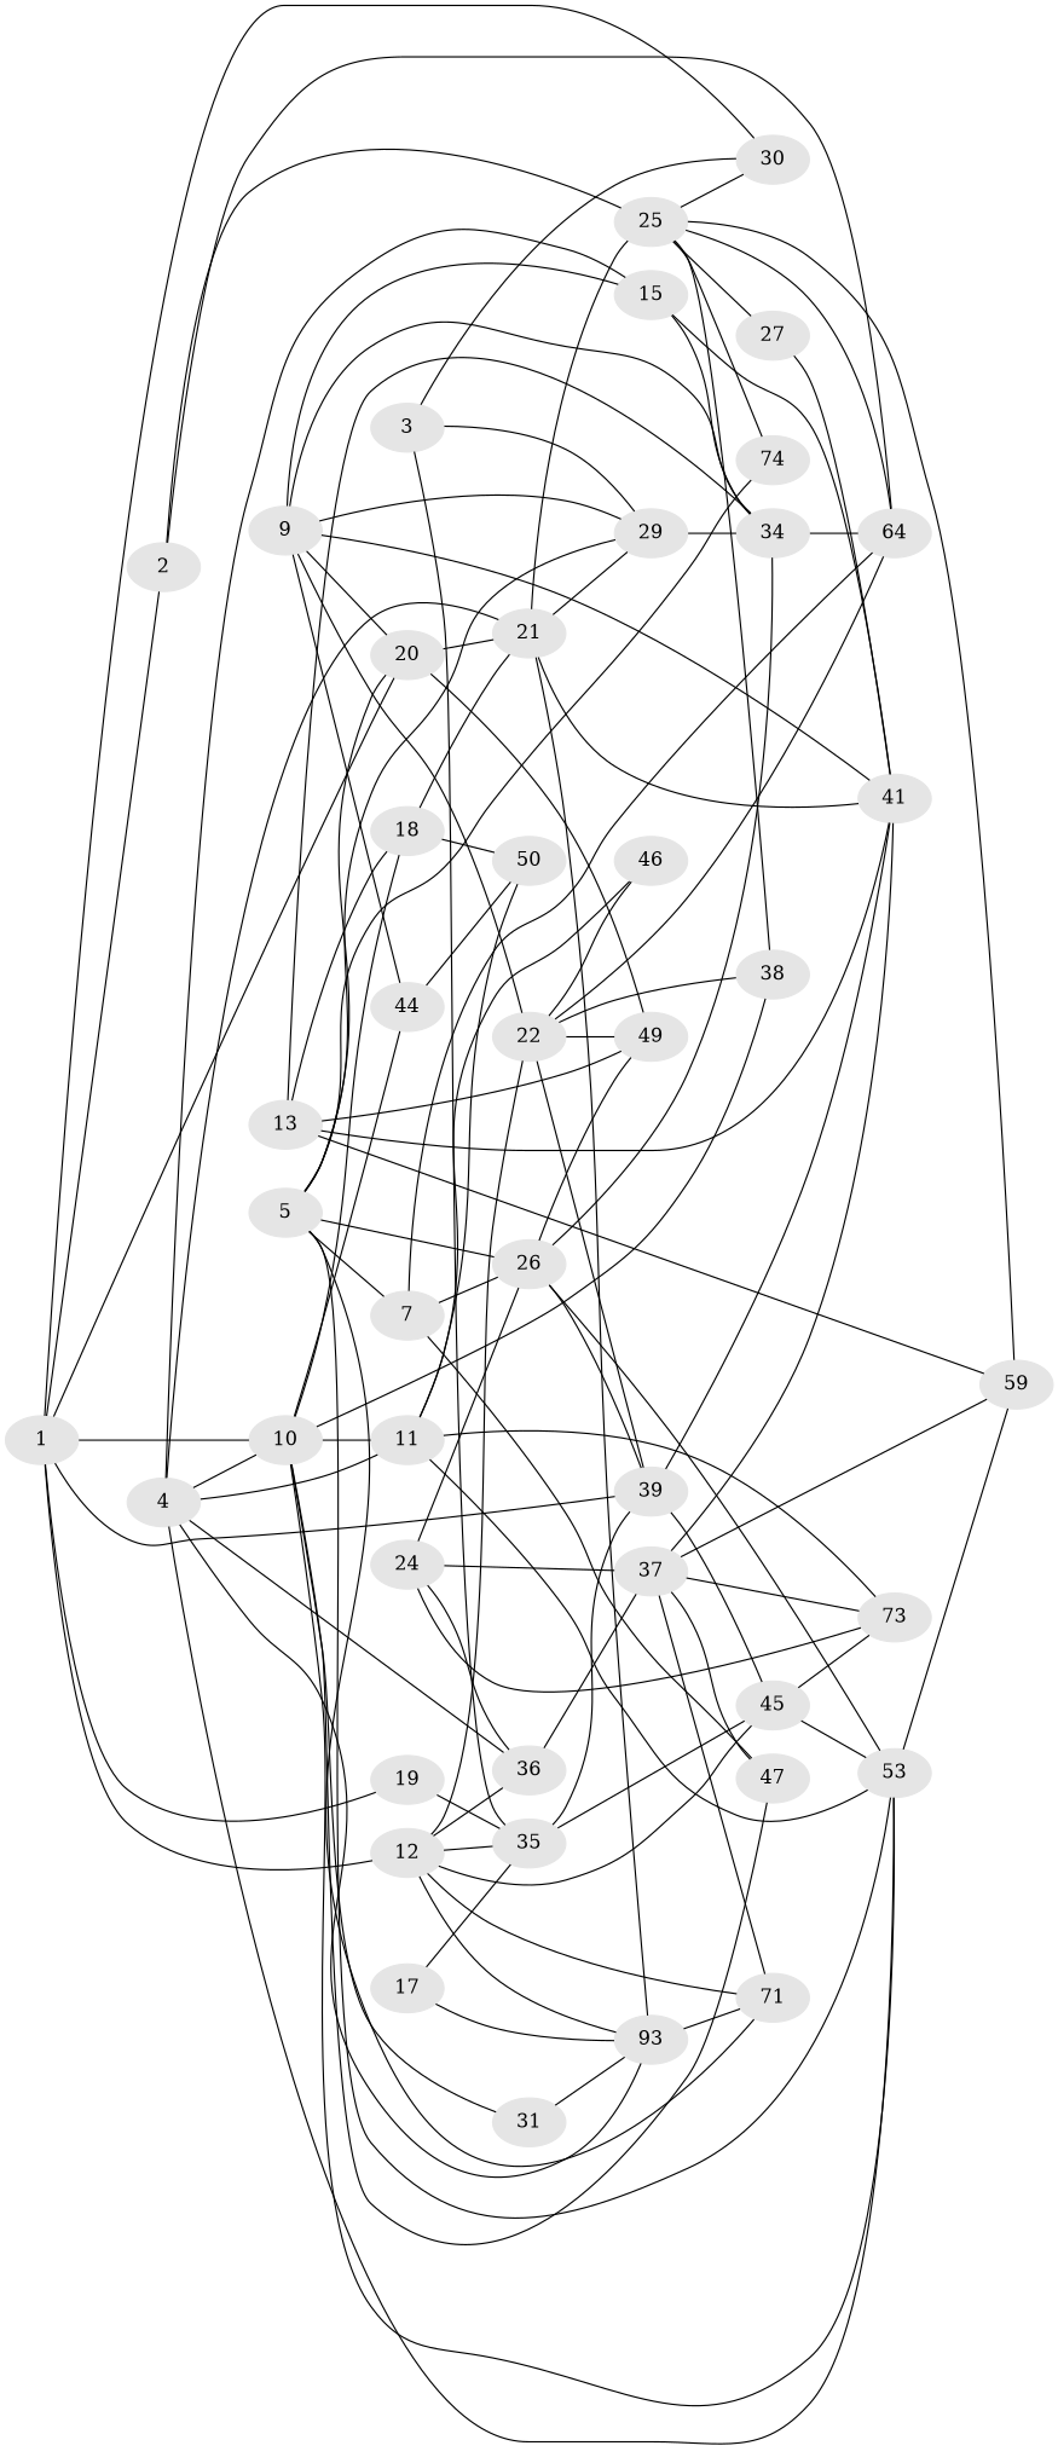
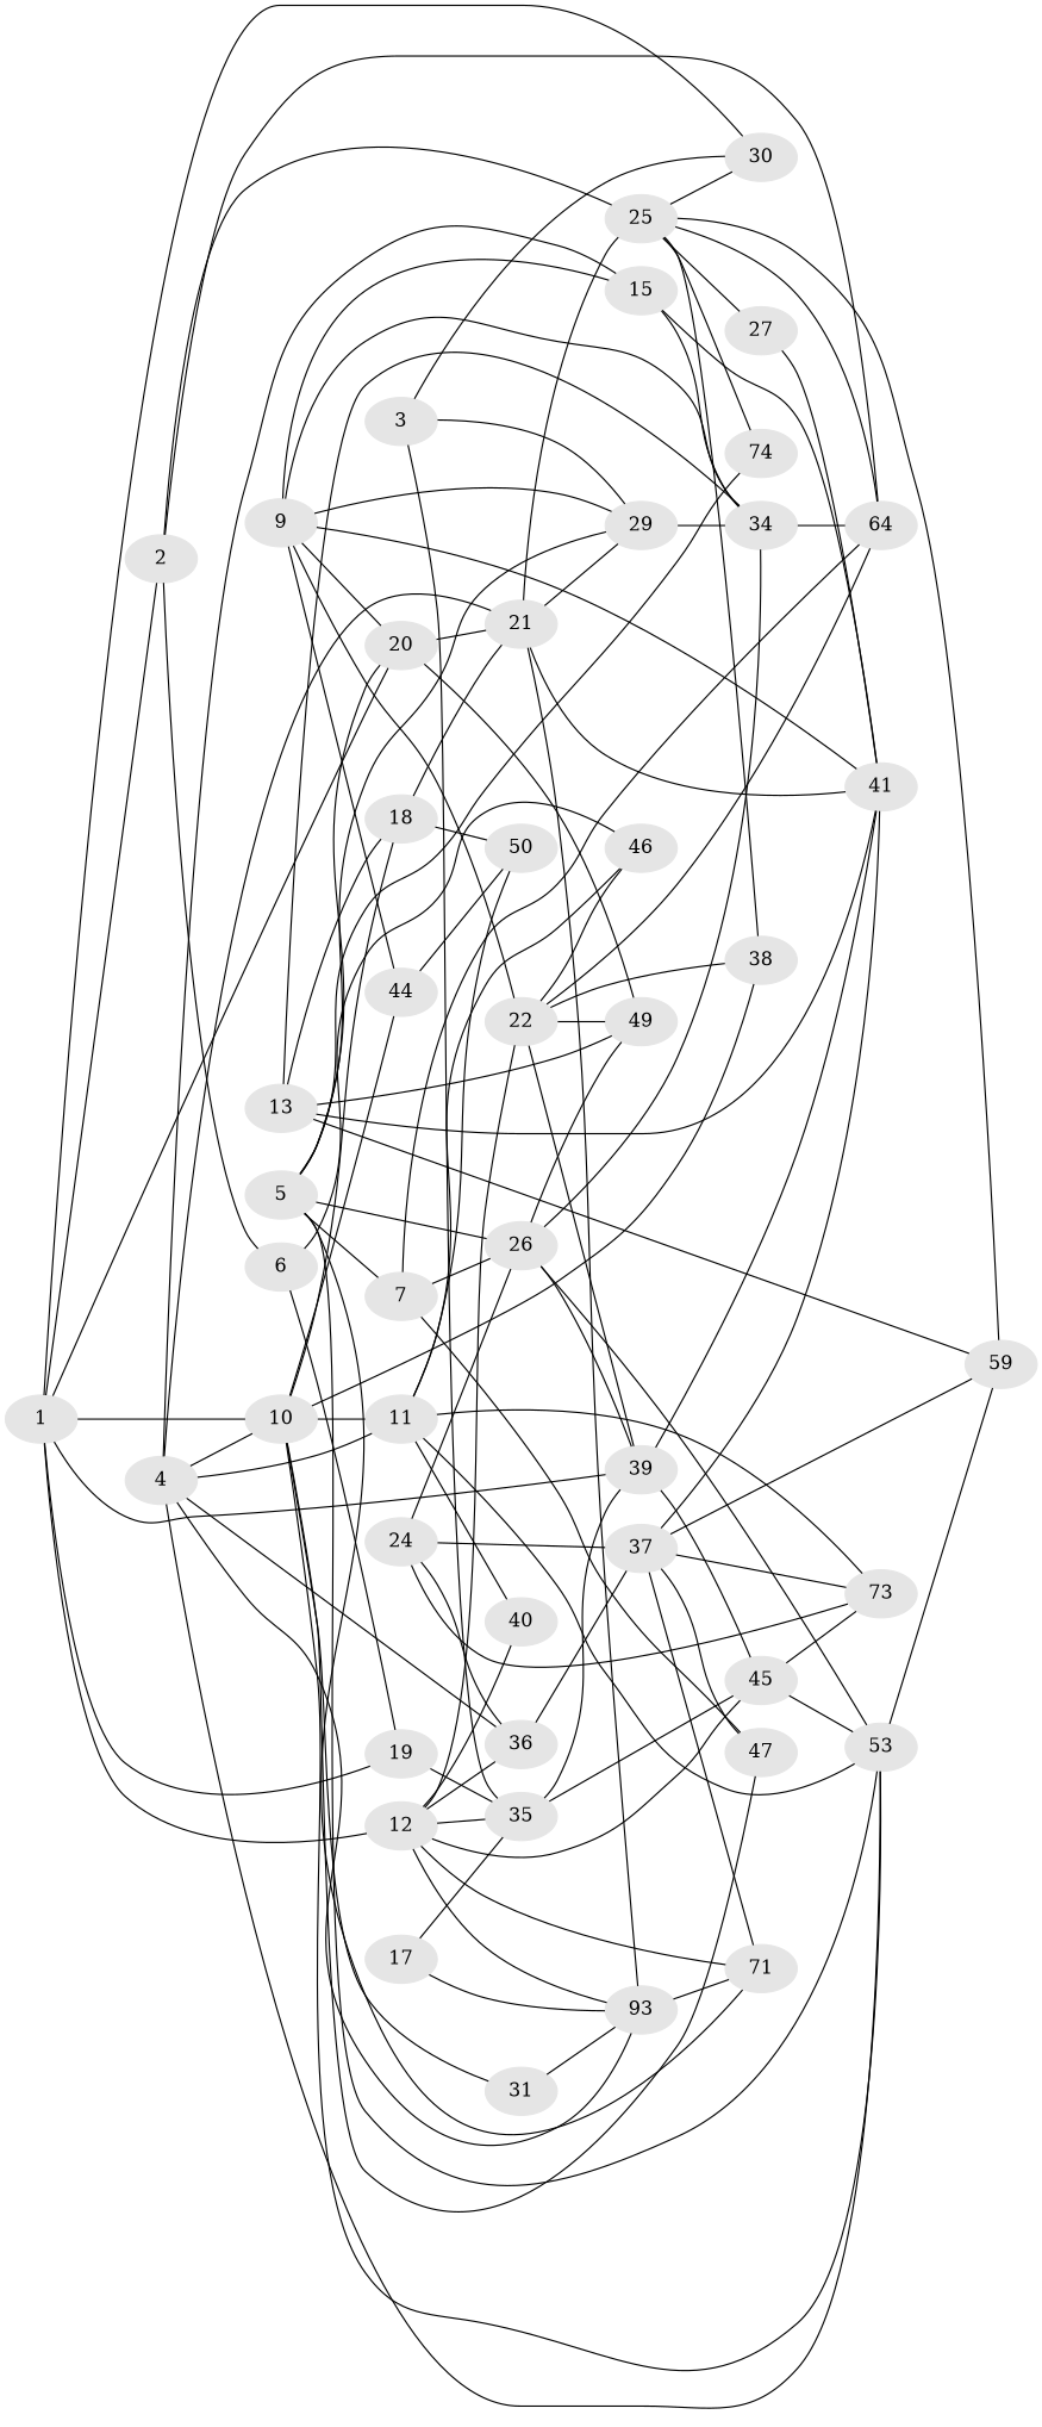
  graph {
    rankdir=LR
    node [color=gray90 style=filled]
    1 [super="+72"]
    2 [super="+16"]
    10 [super="+56"]
    12 [super="+33"]
    19
    20 [super="+54"]
    30
    39 [super="+67"]
+   6
    25 [super="+62"]
    64
    11 [super="+14"]
    53 [super="+60"]
    47
    44
    18 [super="+55"]
    31
    38
    35 [super="+63"]
    36 [super="+68"]
    n21 [label=93 super="+58"]
    71
    22 [super="+51"]
+   40
    45
    21 [super="+69"]
    49 [super="+57"]
    41 [super="+65"]
    46
    74
    59 [super="+70"]
    27
    3 [super="+8"]
    29
    34 [super="+61"]
    4 [super="+66"]
    15
    50
    73
    37 [super="+48"]
    5 [super="+23"]
    7
    26 [super="+32"]
    9 [super="+42"]
    13 [super="+28"]
    17
    24
    1 -- 2
    1 -- 10
    1 -- 12
    1 -- 19
    1 -- 20
    1 -- 30
    1 -- 39
+   2 -- 6
    2 -- 25
    2 -- 64
    10 -- 11
    10 -- 53
    10 -- 47
    10 -- 44
    10 -- 18
    10 -- 31
    10 -- 38
    12 -- 35 [weight=2]
    12 -- 36
    12 -- n21
    12 -- 71
    12 -- 22
+   12 -- 40
    12 -- 45
    19 -- 35
    20 -- 21
    20 -- 49
    39 -- 45
    39 -- 41
+   6 -- 19
+   6 -- 46
    25 -- 30
    25 -- 64
    25 -- 38
    25 -- 74
    25 -- 59
    25 -- 27
    11 -- 53
+   11 -- 40
    11 -- 46
    11 -- 50
    11 -- 73
    53 -- 59 [weight=2]
    44 -- 50
    18 -- 21
    18 -- 50
    31 -- n21
    35 -- 39
    35 -- 45
    36 -- 37
    n21 -- 71
    22 -- 39
    22 -- 64
    22 -- 38
    22 -- 49
    22 -- 46
    45 -- 53
    45 -- 73
    21 -- 25
    21 -- n21
    21 -- 41
    21 -- 29
    27 -- 41
    3 -- 30
    3 -- 35
    3 -- 29
    29 -- 34
    34 -- 64
    4 -- 10
    4 -- 11
    4 -- 53
    4 -- 36
    4 -- n21
    4 -- 21
    4 -- 15
    15 -- 41
    15 -- 34
    37 -- 47
    37 -- 71
    37 -- 41
    37 -- 59
    37 -- 73
    5 -- 20
    5 -- 53
    5 -- 71
    5 -- 74
    5 -- 29
    5 -- 7
    5 -- 26
    7 -- 64
    7 -- 47
    7 -- 26
    26 -- 39
    26 -- 53
    26 -- 49
    26 -- 34 [weight=2]
    9 -- 20
    9 -- 44
    9 -- 22
    9 -- 41
    9 -- 29
    9 -- 34
    9 -- 15
    13 -- 18
    13 -- 49
    13 -- 41
    13 -- 59 [weight=2]
    13 -- 34
    17 -- 35
    17 -- n21
    24 -- 36
    24 -- 73
    24 -- 37
    24 -- 26
  }
